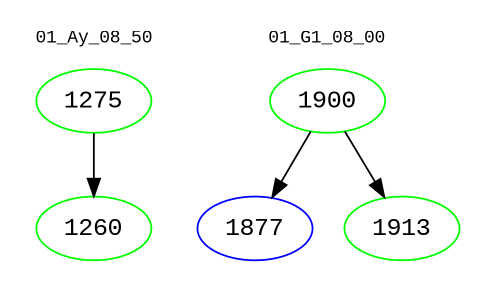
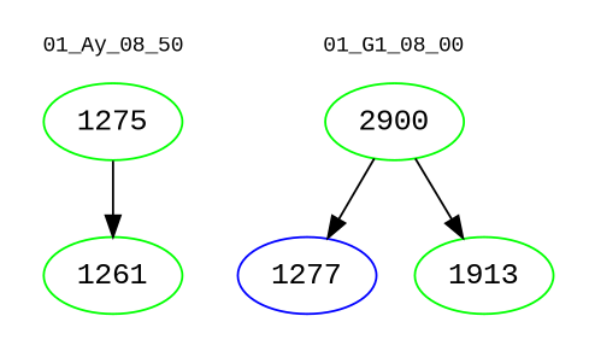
  digraph {
    fontname="Liberation Mono"
    node [color=green fontname="Liberation Mono"]
    edge [color=black fontname="Liberation Mono"]
    n1 [label=1275]
-   n2 [label=1260]
-   n3 [label=1900]
-   n4 [color=blue label=1877]
+   n2 [label=1261]
+   n3 [label=2900]
+   n4 [color=blue label=1277]
    n5 [label=1913]
    subgraph cluster_1 {
      color=white
      fontsize=10
      label="01_Ay_08_50"
      n1
      n2
    }
    subgraph cluster_2 {
      color=white
      fontsize=10
      label="01_G1_08_00"
      n3
      n4
      n5
    }
    n1 -> n2
    n3 -> n4
    n3 -> n5
  }
